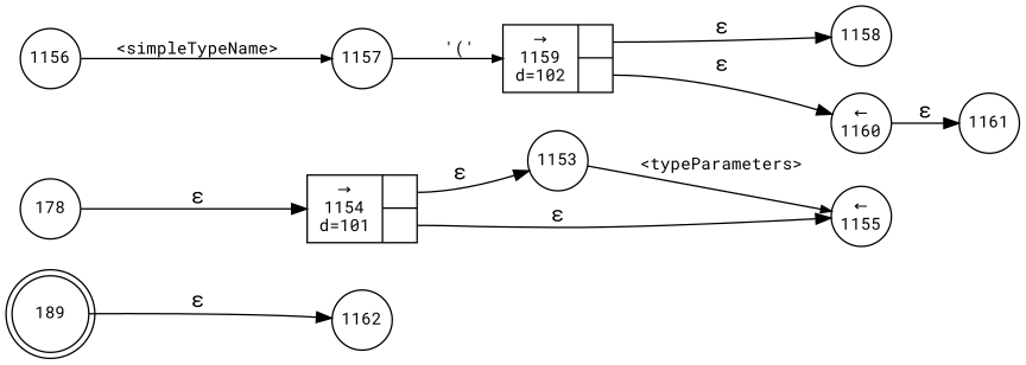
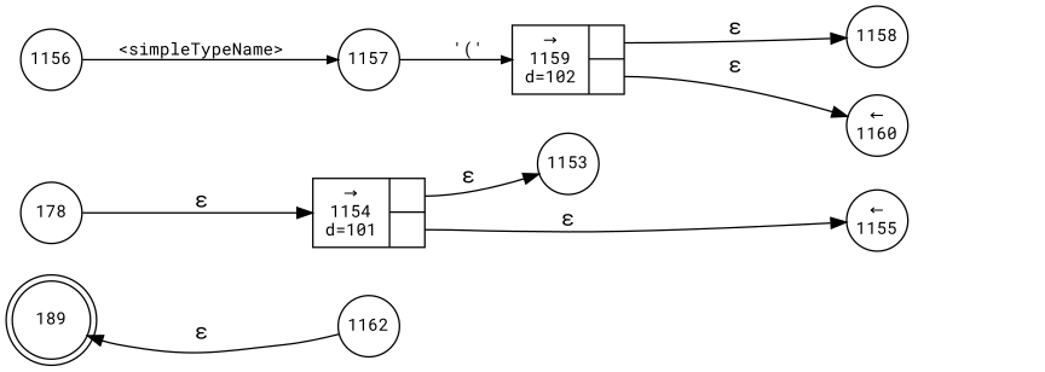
  digraph {
    fontname="Roboto Mono"
    rankdir=LR
    node [fixedsize=true fontname="Roboto Mono" fontsize=11 shape=circle peripheries=1]
    edge [fontname="Roboto Mono"]
    n1 [label=189 shape=doublecircle width=.6 peripheries=""]
    n2 [label=1153 width=.55]
    n3 [label="&larr;\n1155" width=.55]
    n4 [label=178 width=.55]
    n5 [fixedsize=false label="{&rarr;\n1154\nd=101|{<p0>|<p1>}}" shape=record]
    n6 [label=1156 width=.55]
    n7 [label=1157 width=.55]
    n8 [fixedsize=false label="{&rarr;\n1159\nd=102|{<p0>|<p1>}}" shape=record]
    n9 [label=1158 width=.55]
    n10 [label="&larr;\n1160" width=.55]
-   n11 [label=1161 width=.55]
    n12 [label=1162 width=.55]
-   n2 -> n3 [arrowhead=normal arrowsize=.7 fontsize=11 label="<typeParameters>"]
    n4 -> n5 [label="&epsilon;"]
    n5 -> n2 [label="&epsilon;" tailport=p0]
    n5 -> n3 [label="&epsilon;" tailport=p1]
    n6 -> n7 [arrowhead=normal arrowsize=.7 fontsize=11 label="<simpleTypeName>"]
    n7 -> n8 [arrowhead=normal arrowsize=.7 fontsize=11 label="'('"]
    n8 -> n9 [label="&epsilon;" tailport=p0]
    n8 -> n10 [label="&epsilon;" tailport=p1]
-   n10 -> n11 [label="&epsilon;"]
-   n1 -> n12 [label="&epsilon;"]
+   n12 -> n1 [label="&epsilon;"]
  }
